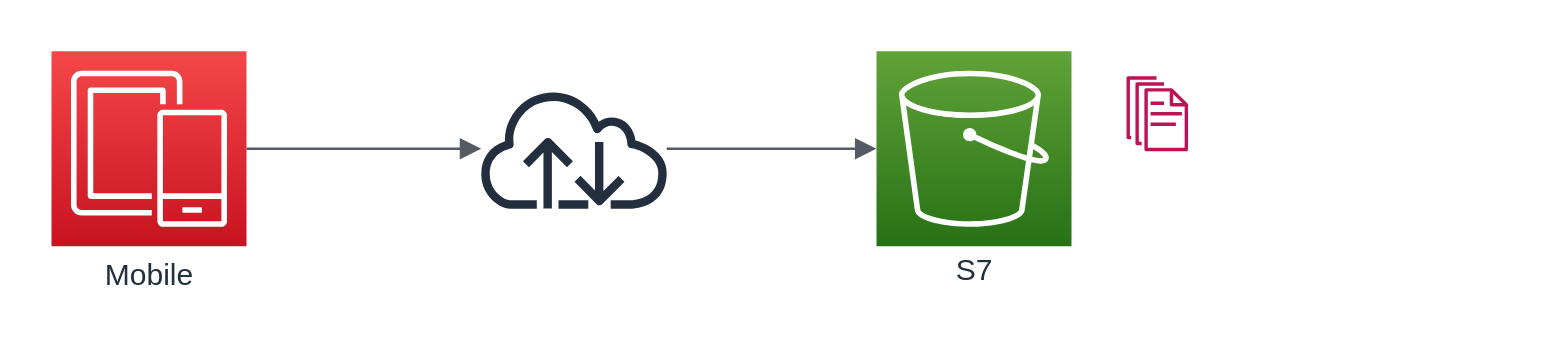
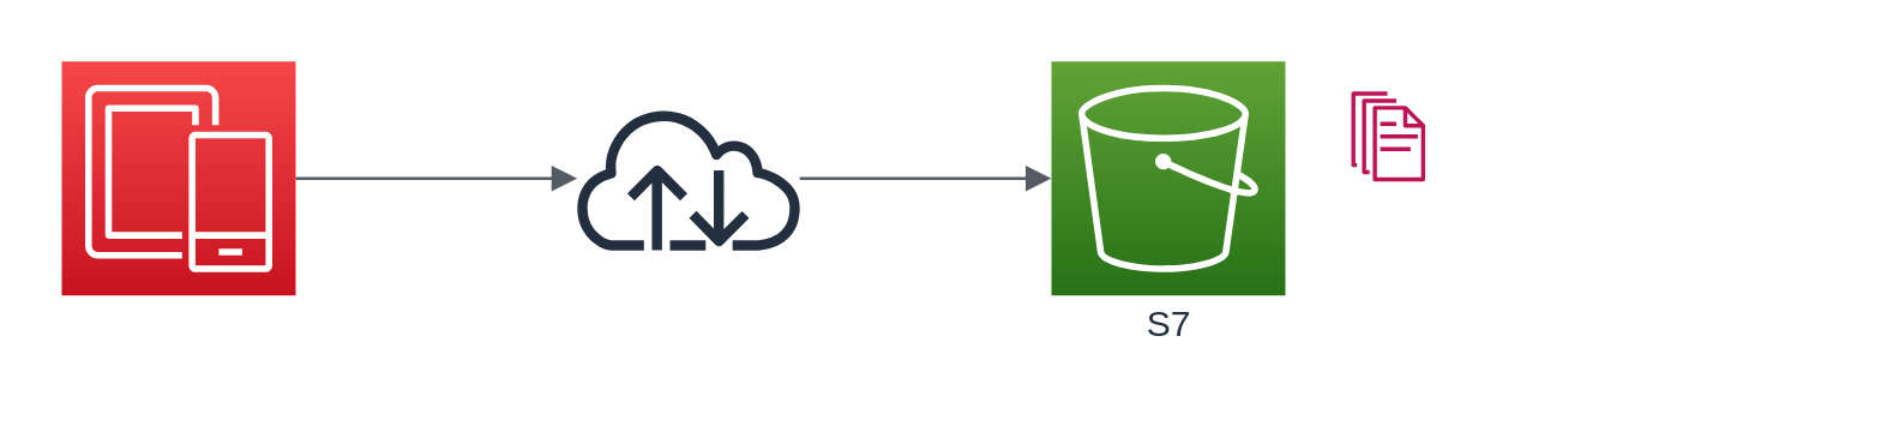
  <mxCell id="0" />
  <mxCell id="1" parent="0" />
  <mxCell id="2" value="" style="edgeStyle=orthogonalEdgeStyle;html=1;endArrow=block;elbow=vertical;startArrow=none;endFill=1;strokeColor=#545B64;rounded=0;exitX=1;exitY=0.5;exitDx=0;exitDy=0;exitPerimeter=0;" edge="1" parent="1" source="8" target="11"><mxGeometry width="100" relative="1" as="geometry"><mxPoint x="98" y="59" as="sourcePoint" /><mxPoint x="320" y="140" as="targetPoint" /></mxGeometry></mxCell>
  <mxCell id="3" value="" style="edgeStyle=orthogonalEdgeStyle;html=1;endArrow=block;elbow=vertical;startArrow=none;endFill=1;strokeColor=#545B64;rounded=0;entryX=0;entryY=0.5;entryDx=0;entryDy=0;entryPerimeter=0;" edge="1" parent="1" source="11" target="5"><mxGeometry width="100" relative="1" as="geometry"><mxPoint x="240" y="60" as="sourcePoint" /><mxPoint x="160.59" y="69" as="targetPoint" /></mxGeometry></mxCell>
  <mxCell id="4" value="" style="group" vertex="1" connectable="0" parent="1"><mxGeometry x="350" y="20" width="78" height="98" as="geometry" /></mxCell>
  <mxCell id="5" value="" style="points=[[0,0,0],[0.25,0,0],[0.5,0,0],[0.75,0,0],[1,0,0],[0,1,0],[0.25,1,0],[0.5,1,0],[0.75,1,0],[1,1,0],[0,0.25,0],[0,0.5,0],[0,0.75,0],[1,0.25,0],[1,0.5,0],[1,0.75,0]];outlineConnect=0;fontColor=#232F3E;gradientColor=#60A337;gradientDirection=north;fillColor=#277116;strokeColor=#ffffff;dashed=0;verticalLabelPosition=bottom;verticalAlign=top;align=center;html=1;fontSize=12;fontStyle=0;aspect=fixed;shape=mxgraph.aws4.resourceIcon;resIcon=mxgraph.aws4.s3;" vertex="1" parent="4"><mxGeometry width="78" height="78" as="geometry" /></mxCell>
  <mxCell id="6" value="S7" style="text;html=1;align=center;verticalAlign=middle;resizable=0;points=[];autosize=1;strokeColor=none;fontColor=#232F3E;" vertex="1" parent="4"><mxGeometry x="24" y="78" width="30" height="20" as="geometry" /></mxCell>
  <mxCell id="7" value="" style="group" vertex="1" connectable="0" parent="1"><mxGeometry x="20" y="20" width="78" height="100" as="geometry" /></mxCell>
  <mxCell id="8" value="" style="points=[[0,0,0],[0.25,0,0],[0.5,0,0],[0.75,0,0],[1,0,0],[0,1,0],[0.25,1,0],[0.5,1,0],[0.75,1,0],[1,1,0],[0,0.25,0],[0,0.5,0],[0,0.75,0],[1,0.25,0],[1,0.5,0],[1,0.75,0]];outlineConnect=0;fontColor=#232F3E;gradientColor=#F54749;gradientDirection=north;fillColor=#C7131F;strokeColor=#ffffff;dashed=0;verticalLabelPosition=bottom;verticalAlign=top;align=center;html=1;fontSize=12;fontStyle=0;aspect=fixed;shape=mxgraph.aws4.resourceIcon;resIcon=mxgraph.aws4.mobile;horizontal=1;" vertex="1" parent="7"><mxGeometry width="78" height="78" as="geometry" /></mxCell>
- <mxCell id="9" value="Mobile" style="text;html=1;align=center;verticalAlign=middle;resizable=0;points=[];autosize=1;strokeColor=none;fontColor=#232F3E;" vertex="1" parent="7"><mxGeometry x="14" y="80" width="50" height="20" as="geometry" /></mxCell>
  <mxCell id="10" value="" style="group" vertex="1" connectable="0" parent="1"><mxGeometry x="190" y="35" width="78" height="75" as="geometry" /></mxCell>
  <mxCell id="11" value="" style="outlineConnect=0;fontColor=#232F3E;gradientColor=none;fillColor=#232F3E;strokeColor=none;dashed=0;verticalLabelPosition=bottom;verticalAlign=top;align=center;html=1;fontSize=12;fontStyle=0;aspect=fixed;pointerEvents=1;shape=mxgraph.aws4.internet;" vertex="1" parent="10"><mxGeometry width="78" height="48" as="geometry" /></mxCell>
  <mxCell id="12" value="" style="group" vertex="1" connectable="0" parent="1"><mxGeometry x="450" y="30" width="154.62" height="30" as="geometry" /></mxCell>
  <mxCell id="13" value="" style="outlineConnect=0;fontColor=#232F3E;gradientColor=none;fillColor=#BC1356;strokeColor=none;dashed=0;verticalLabelPosition=bottom;verticalAlign=top;align=center;html=1;fontSize=12;fontStyle=0;aspect=fixed;pointerEvents=1;shape=mxgraph.aws4.documents;" vertex="1" parent="12"><mxGeometry width="24.62" height="30" as="geometry" /></mxCell>
